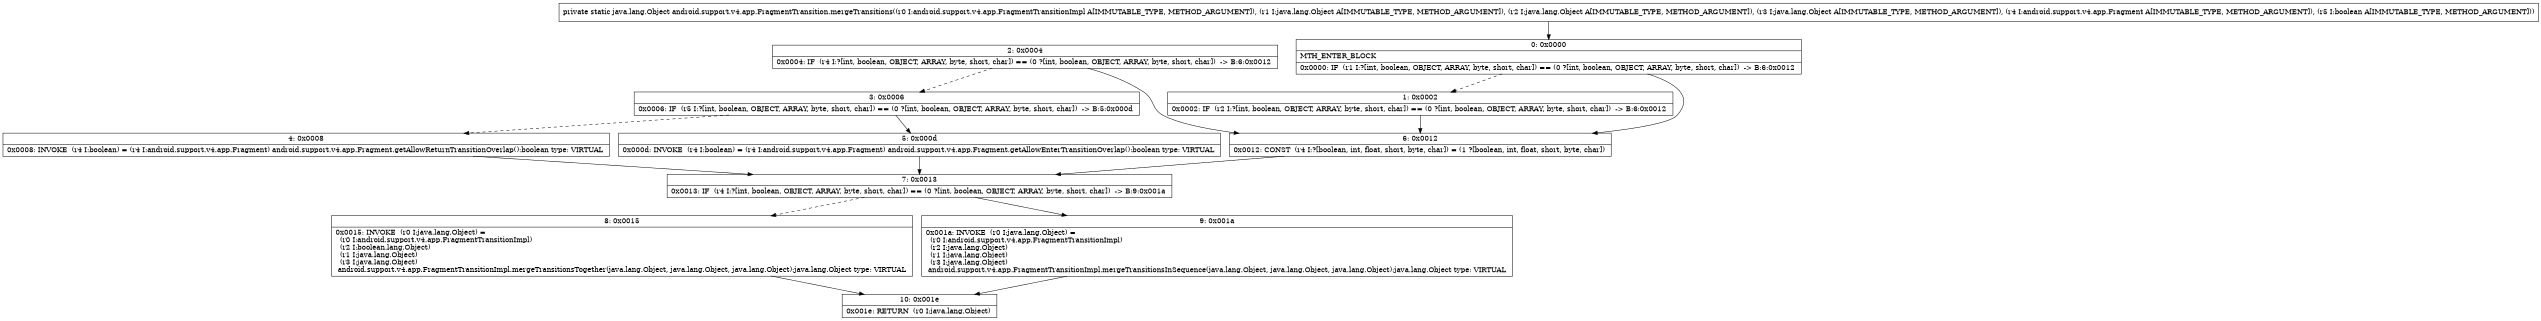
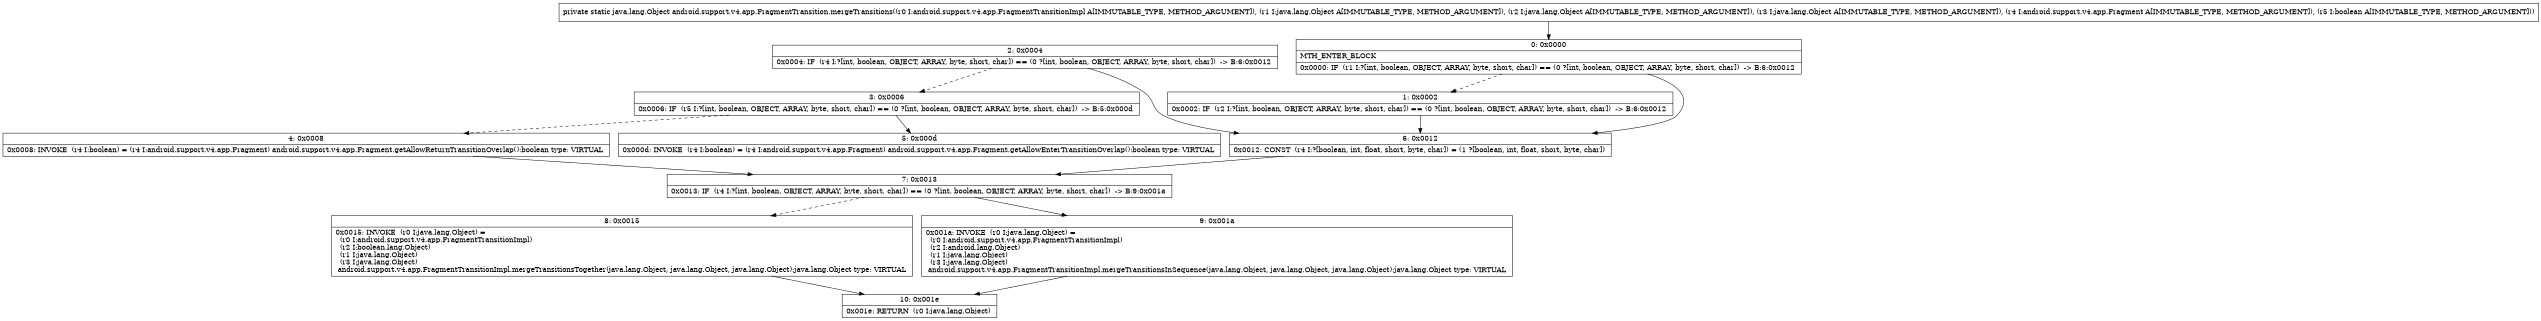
  digraph {
    node [shape=record]
    n1 [label="{0\:\ 0x0000|MTH_ENTER_BLOCK\l|0x0000: IF  (r1 I:?[int, boolean, OBJECT, ARRAY, byte, short, char]) == (0 ?[int, boolean, OBJECT, ARRAY, byte, short, char])  \-\> B:6:0x0012 \l}"]
    n2 [label="{1\:\ 0x0002|0x0002: IF  (r2 I:?[int, boolean, OBJECT, ARRAY, byte, short, char]) == (0 ?[int, boolean, OBJECT, ARRAY, byte, short, char])  \-\> B:6:0x0012 \l}"]
    n3 [label="{6\:\ 0x0012|0x0012: CONST  (r4 I:?[boolean, int, float, short, byte, char]) = (1 ?[boolean, int, float, short, byte, char]) \l}"]
    n4 [label="{7\:\ 0x0013|0x0013: IF  (r4 I:?[int, boolean, OBJECT, ARRAY, byte, short, char]) == (0 ?[int, boolean, OBJECT, ARRAY, byte, short, char])  \-\> B:9:0x001a \l}"]
    n5 [label="{2\:\ 0x0004|0x0004: IF  (r4 I:?[int, boolean, OBJECT, ARRAY, byte, short, char]) == (0 ?[int, boolean, OBJECT, ARRAY, byte, short, char])  \-\> B:6:0x0012 \l}"]
    n6 [label="{3\:\ 0x0006|0x0006: IF  (r5 I:?[int, boolean, OBJECT, ARRAY, byte, short, char]) == (0 ?[int, boolean, OBJECT, ARRAY, byte, short, char])  \-\> B:5:0x000d \l}"]
    n7 [label="{4\:\ 0x0008|0x0008: INVOKE  (r4 I:boolean) = (r4 I:android.support.v4.app.Fragment) android.support.v4.app.Fragment.getAllowReturnTransitionOverlap():boolean type: VIRTUAL \l}"]
    n8 [label="{5\:\ 0x000d|0x000d: INVOKE  (r4 I:boolean) = (r4 I:android.support.v4.app.Fragment) android.support.v4.app.Fragment.getAllowEnterTransitionOverlap():boolean type: VIRTUAL \l}"]
    n9 [label="{8\:\ 0x0015|0x0015: INVOKE  (r0 I:java.lang.Object) = \l  (r0 I:android.support.v4.app.FragmentTransitionImpl)\l  (r2 I:boolean.lang.Object)\l  (r1 I:java.lang.Object)\l  (r3 I:java.lang.Object)\l android.support.v4.app.FragmentTransitionImpl.mergeTransitionsTogether(java.lang.Object, java.lang.Object, java.lang.Object):java.lang.Object type: VIRTUAL \l}"]
-   n10 [label="{9\:\ 0x001a|0x001a: INVOKE  (r0 I:java.lang.Object) = \l  (r0 I:android.support.v4.app.FragmentTransitionImpl)\l  (r2 I:java.lang.Object)\l  (r1 I:java.lang.Object)\l  (r3 I:java.lang.Object)\l android.support.v4.app.FragmentTransitionImpl.mergeTransitionsInSequence(java.lang.Object, java.lang.Object, java.lang.Object):java.lang.Object type: VIRTUAL \l}"]
+   n10 [label="{9\:\ 0x001a|0x001a: INVOKE  (r0 I:java.lang.Object) = \l  (r0 I:android.support.v4.app.FragmentTransitionImpl)\l  (r2 I:android.lang.Object)\l  (r1 I:java.lang.Object)\l  (r3 I:java.lang.Object)\l android.support.v4.app.FragmentTransitionImpl.mergeTransitionsInSequence(java.lang.Object, java.lang.Object, java.lang.Object):java.lang.Object type: VIRTUAL \l}"]
    n11 [label="{10\:\ 0x001e|0x001e: RETURN  (r0 I:java.lang.Object) \l}"]
    n12 [label="{private static java.lang.Object android.support.v4.app.FragmentTransition.mergeTransitions((r0 I:android.support.v4.app.FragmentTransitionImpl A[IMMUTABLE_TYPE, METHOD_ARGUMENT]), (r1 I:java.lang.Object A[IMMUTABLE_TYPE, METHOD_ARGUMENT]), (r2 I:java.lang.Object A[IMMUTABLE_TYPE, METHOD_ARGUMENT]), (r3 I:java.lang.Object A[IMMUTABLE_TYPE, METHOD_ARGUMENT]), (r4 I:android.support.v4.app.Fragment A[IMMUTABLE_TYPE, METHOD_ARGUMENT]), (r5 I:boolean A[IMMUTABLE_TYPE, METHOD_ARGUMENT])) }"]
    n1 -> n2 [style=dashed]
    n1 -> n3
    n2 -> n3
    n3 -> n4
    n4 -> n9 [style=dashed]
    n4 -> n10
    n5 -> n3
    n5 -> n6 [style=dashed]
    n6 -> n7 [style=dashed]
    n6 -> n8
    n7 -> n4
-   n8 -> n4
    n9 -> n11
    n10 -> n11
    n12 -> n1
  }
